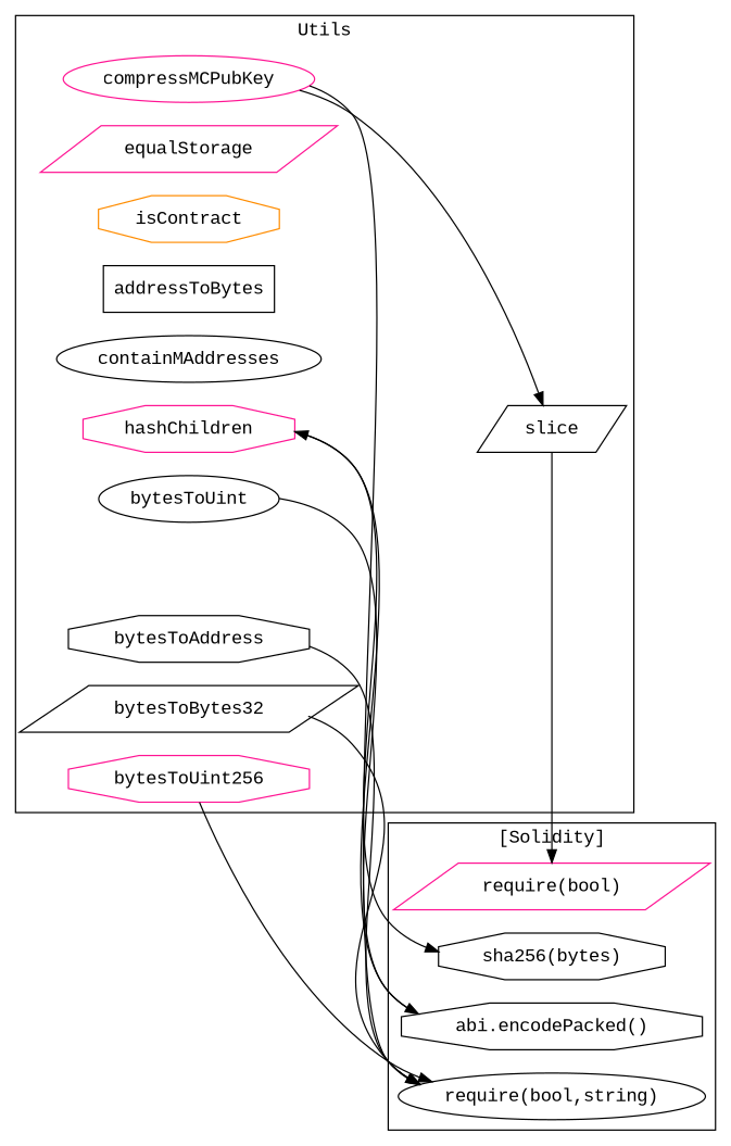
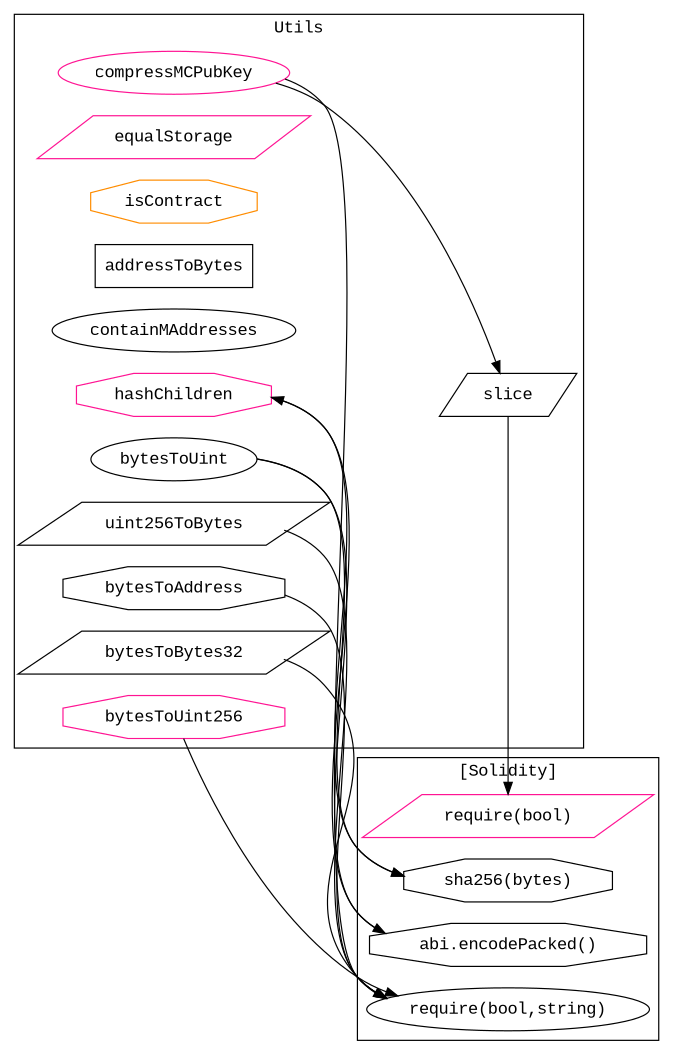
  strict digraph {
    fontname="Liberation Mono"
    rankdir=LR
    node [color=black fontname="Liberation Mono" shape=octagon]
    edge [fontname="Liberation Mono"]
+   n1 [label=uint256ToBytes shape=parallelogram]
    n2 [color=deeppink label=equalStorage shape=parallelogram]
    n3 [color=darkorange label=isContract]
    n4 [label=addressToBytes shape=box]
    n5 [label=containMAddresses shape=ellipse]
    n6 [color=deeppink label=hashChildren]
    n7 [label=slice shape=parallelogram]
    n8 [color=deeppink label=compressMCPubKey shape=ellipse]
    n9 [label=bytesToBytes32 shape=parallelogram]
    n10 [label=bytesToUint shape=ellipse]
    n11 [color=deeppink label=bytesToUint256]
    n12 [label=bytesToAddress]
    "require(bool,string)" [shape=ellipse]
    "sha256(bytes)"
    "abi.encodePacked()"
    "require(bool)" [color=deeppink shape=parallelogram]
    subgraph cluster_1 {
      label=Utils
+     n1
      n2
      n3
      n4
      n5
      n6
      n7
      n8
      n9
      n10
      n11
      n12
    }
    subgraph cluster_2 {
      label="[Solidity]"
      "require(bool,string)"
      "sha256(bytes)"
      "abi.encodePacked()"
      "require(bool)"
    }
+   n1 -> "require(bool,string)"
    n6 -> "sha256(bytes)"
    n7 -> "require(bool)"
    n8 -> n7
    n8 -> "require(bool,string)"
    n9 -> "require(bool,string)"
+   n10 -> "sha256(bytes)"
    n10 -> "abi.encodePacked()"
    n11 -> "require(bool,string)"
    n12 -> "require(bool,string)"
    "abi.encodePacked()" -> n6
  }
